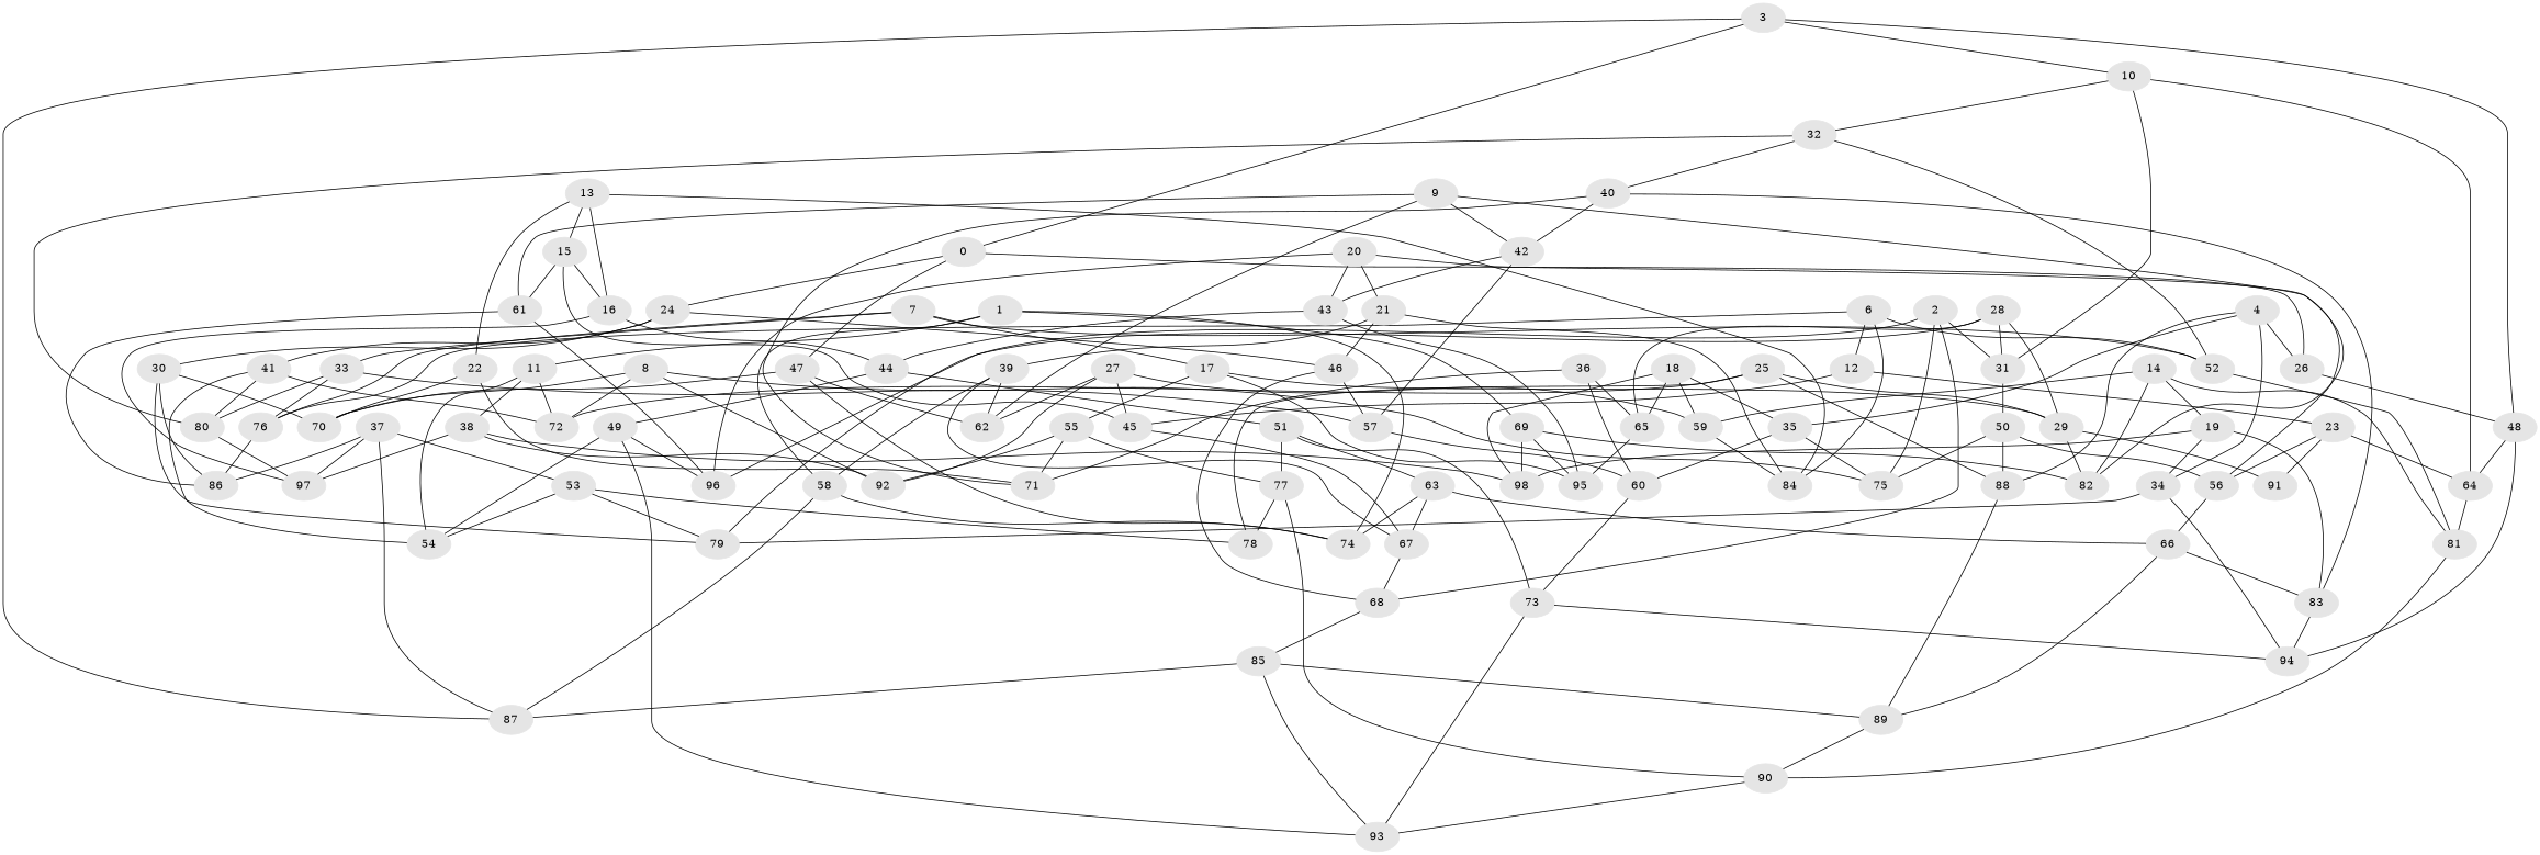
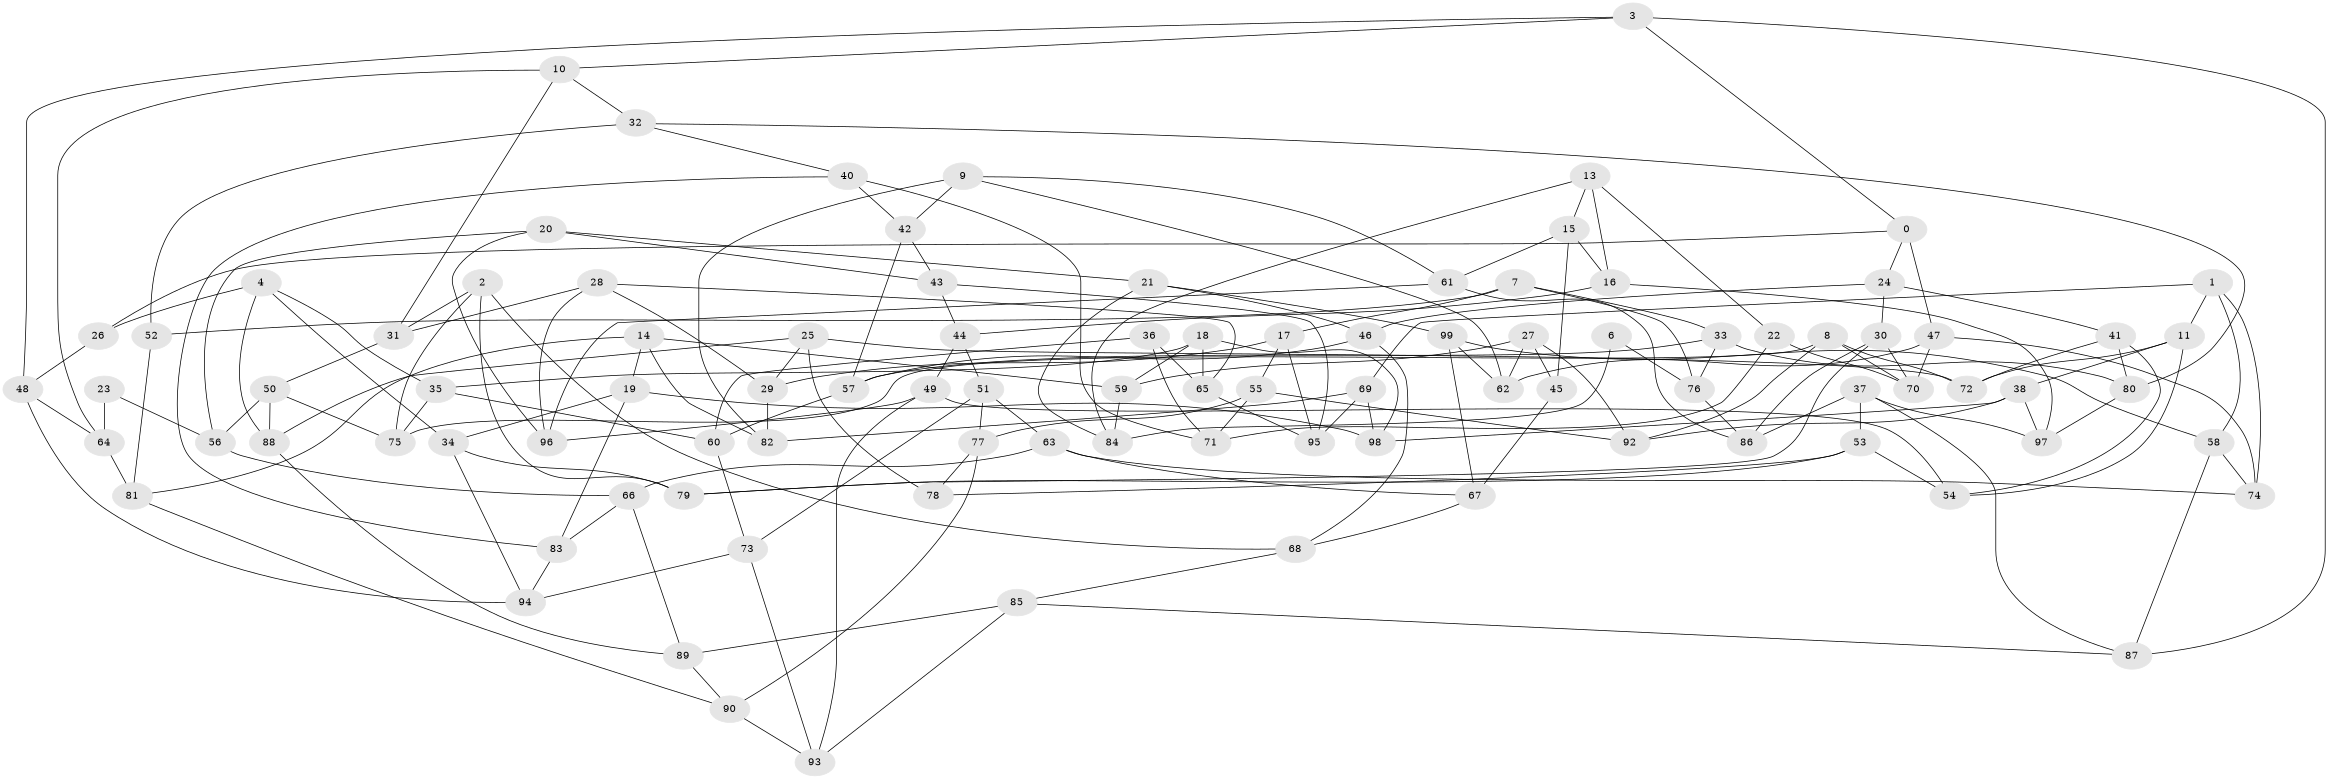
  graph {
    node [color=gray90 style=filled]
    1
    11
    58
    69
    74
    72
    38
    54
    87
    82
    95
    98
    2
    31
    68
    75
    79
    50
    85
    n20 [label=0]
    3
    10
    48
    26
    24
    47
    32
    64
    94
    4
    34
    35
    88
    60
    89
    46
    30
    41
    70
    62
    6
-   12
    52
    76
    84
    23
    45
    81
    86
    7
    17
    33
    55
    29
    80
    57
    8
    92
    9
    42
    61
    43
    96
    40
    97
-   91
    56
    67
    13
    15
    16
    22
    44
    71
    14
    19
    59
    83
    90
    49
    51
    77
    18
    65
    20
    21
-   39
+   39 [label=99]
    66
    36
    25
    78
    27
    28
    73
    37
    53
    93
    63
    1 -- 11
    1 -- 58
    1 -- 69
    1 -- 74
    11 -- 72
    11 -- 38
    11 -- 54
    58 -- 74
    58 -- 87
    69 -- 82
    69 -- 95
    69 -- 98
    38 -- 98
    38 -- 92
    38 -- 97
    2 -- 31
    2 -- 68
    2 -- 75
    2 -- 79
    31 -- 50
    68 -- 85
    50 -- 75
    50 -- 88
    50 -- 56
    85 -- 87
    85 -- 89
    85 -- 93
    n20 -- 26
    n20 -- 24
    n20 -- 47
    3 -- 87
    3 -- n20
    3 -- 10
    3 -- 48
    10 -- 31
    10 -- 32
    10 -- 64
    48 -- 64
    48 -- 94
    26 -- 48
    24 -- 46
    24 -- 30
    24 -- 41
    47 -- 74
    47 -- 70
    47 -- 62
    32 -- 52
    32 -- 80
    32 -- 40
    64 -- 81
    4 -- 26
    4 -- 34
    4 -- 35
    4 -- 88
    34 -- 79
    34 -- 94
    35 -- 75
    35 -- 60
    88 -- 89
    60 -- 73
    89 -- 90
    46 -- 68
    46 -- 57
    30 -- 79
    30 -- 70
    30 -- 86
    41 -- 72
    41 -- 54
    41 -- 80
-   6 -- 12
-   6 -- 52
    6 -- 76
    6 -- 84
-   12 -- 23
-   12 -- 45
    52 -- 81
    76 -- 86
    23 -- 64
-   23 -- 91
    23 -- 56
    45 -- 67
    81 -- 90
    7 -- 52
    7 -- 76
    7 -- 17
    7 -- 33
    17 -- 95
    17 -- 55
    17 -- 29
    33 -- 76
    33 -- 80
    33 -- 57
    55 -- 92
    55 -- 71
    55 -- 77
    29 -- 82
-   29 -- 91
    80 -- 97
    57 -- 60
    8 -- 72
    8 -- 75
    8 -- 70
    8 -- 92
    9 -- 82
    9 -- 62
    9 -- 42
    9 -- 61
    42 -- 57
    42 -- 43
    61 -- 86
    61 -- 96
    43 -- 95
    43 -- 44
    40 -- 42
    40 -- 71
    40 -- 83
    56 -- 66
    67 -- 68
    13 -- 84
    13 -- 15
    13 -- 16
    13 -- 22
    15 -- 45
    15 -- 61
    15 -- 16
    16 -- 97
    16 -- 44
    22 -- 70
    22 -- 71
    44 -- 49
    44 -- 51
    14 -- 82
    14 -- 81
    14 -- 19
    14 -- 59
    19 -- 98
    19 -- 34
    19 -- 83
    59 -- 84
    83 -- 94
    90 -- 93
    49 -- 54
    49 -- 96
    49 -- 93
    51 -- 77
    51 -- 73
    51 -- 63
    77 -- 90
    77 -- 78
    18 -- 98
    18 -- 35
    18 -- 59
    18 -- 65
    65 -- 95
    20 -- 43
    20 -- 96
    20 -- 56
    20 -- 21
    21 -- 46
    21 -- 84
    21 -- 39
    39 -- 58
    39 -- 62
    39 -- 67
    66 -- 89
    66 -- 83
    36 -- 60
    36 -- 71
    36 -- 65
    25 -- 72
    25 -- 88
    25 -- 29
    25 -- 78
    27 -- 62
    27 -- 45
    27 -- 92
    27 -- 59
    28 -- 31
    28 -- 29
    28 -- 96
    28 -- 65
    73 -- 94
    73 -- 93
    37 -- 87
    37 -- 86
    37 -- 97
    37 -- 53
    53 -- 54
    53 -- 79
    53 -- 78
    63 -- 74
    63 -- 67
    63 -- 66
  }
